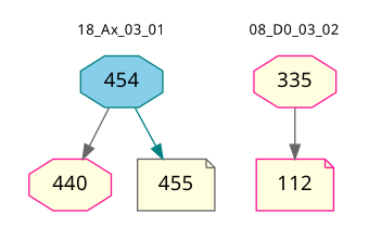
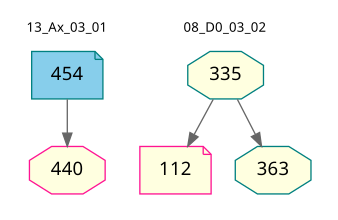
  digraph {
    fontname="Noto Sans"
    node [color=teal fillcolor=lightyellow fontname="Noto Sans" shape=note style=filled]
    edge [color=gray40 fontname="Noto Sans"]
-   n1 [fillcolor=skyblue label=454 shape=octagon]
+   n1 [fillcolor=skyblue label=454]
    n2 [color=deeppink label=440 shape=octagon]
-   n3 [color=gray40 label=455]
-   n4 [color=deeppink label=335 shape=octagon]
+   n4 [label=335 shape=octagon]
    n5 [color=deeppink label=112]
+   n6 [label=363 shape=octagon]
    subgraph cluster_1 {
      color=white
      fontsize=10
-     label="18_Ax_03_01"
+     label="13_Ax_03_01"
      n1
      n2
-     n3
    }
    subgraph cluster_2 {
      color=white
      fontsize=10
      label="08_D0_03_02"
      n4
      n5
+     n6
    }
    n1 -> n2
-   n1 -> n3 [color=teal]
    n4 -> n5
+   n4 -> n6
  }
